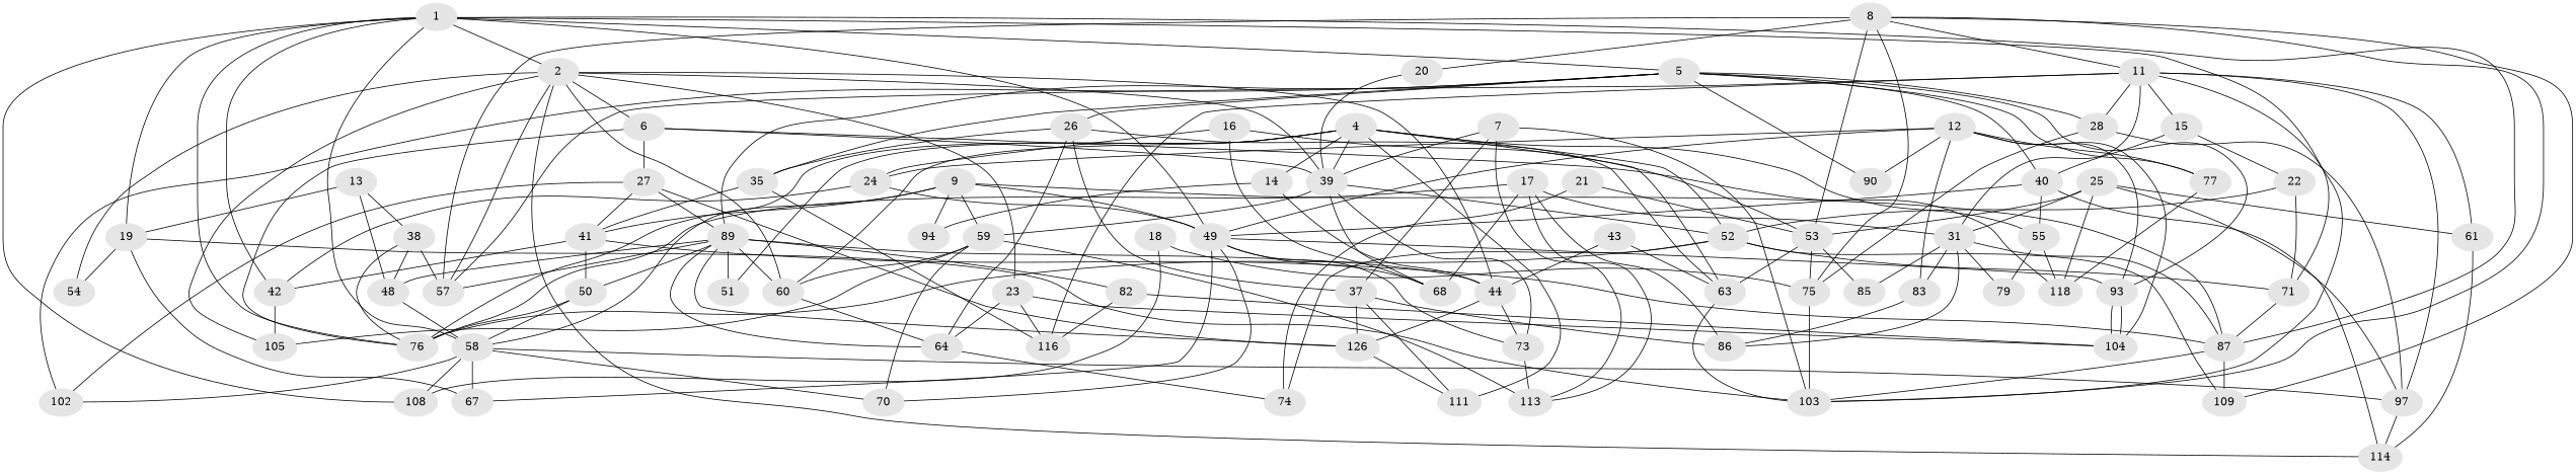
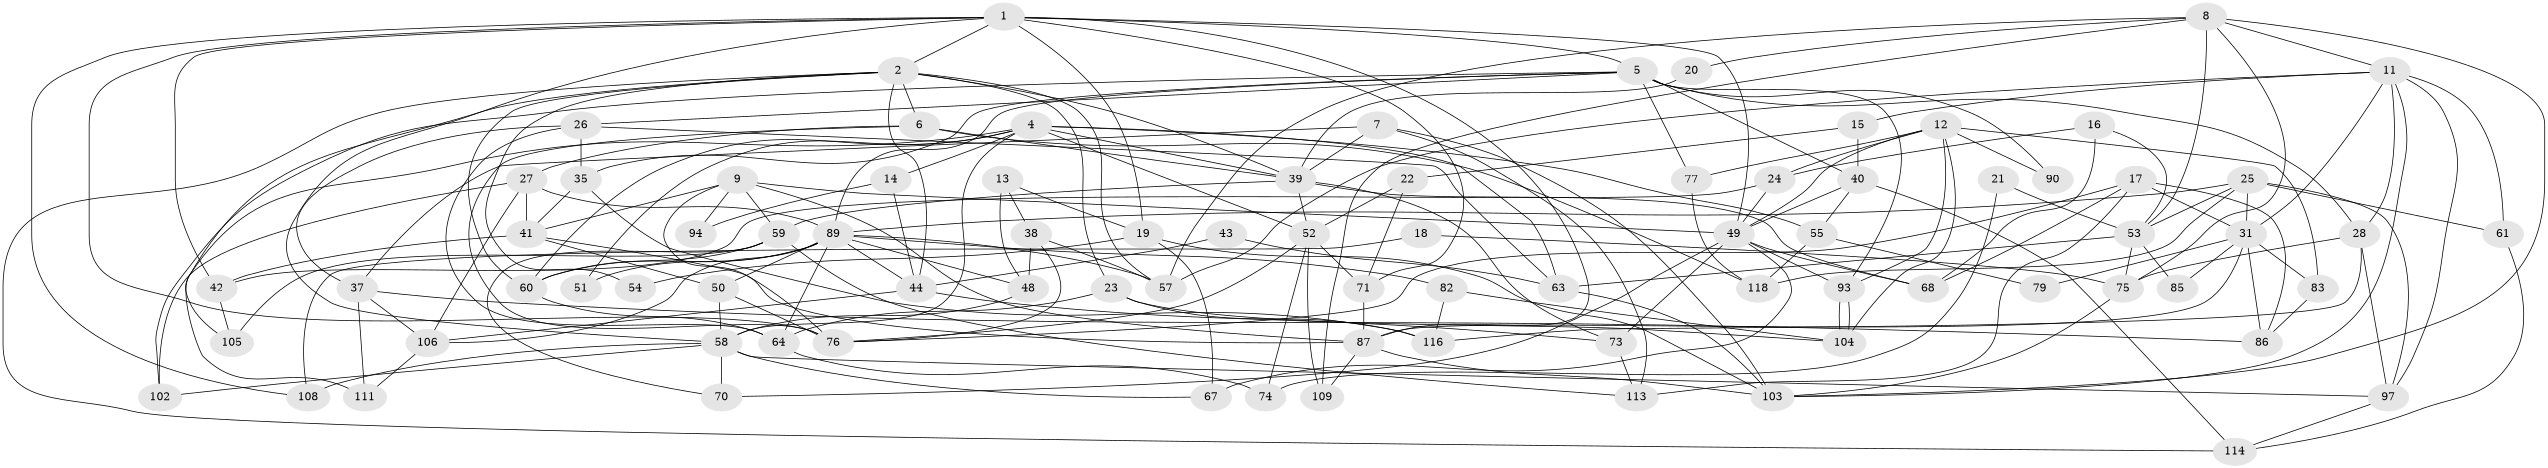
  graph {
    node [color=gray90 style=filled]
    1 [super="+34"]
    2 [super="+32+98"]
    5 [super="+10+33"]
    19
    42
    49 [super="+84"]
    58 [super="+72"]
    71
    76 [super="+112"]
    87 [super="+100"]
    108
    6
    23
    39 [super="+47"]
    44
    54
    57 [super="+117+69"]
    60
    105
    114
    26 [super="+56"]
    28
    n23 [label=89 super="+89+46"]
    35
    40 [super="+88"]
    77
    90
    93
    102
    103
    67
    68
    73 [super="+96"]
    70
    97
    109
    27
    118
    64 [super="+65"]
    116
    104
    52
    59 [super="+101"]
-   106 [super="+107" label=126]
+   106 [super="+107"]
    20
    74
    4 [super="+45+92"]
    14
    51
    55
    63
    111
    94
    79
    37 [super="+78"]
    75 [super="+119"]
    48
    50
    82
    41
    86 [super="+99"]
    7
    113
    8 [super="+115"]
    11 [super="+66"]
    53
    15
    31 [super="+95"]
    61
    85
    9 [super="+120"]
    22
    17
    83
    12 [super="+62"]
    24
    13
    38 [super="+110"]
    16
    18
    21
    25 [super="+30"]
    43
    1 -- 2
    1 -- 5
    1 -- 19
    1 -- 42
    1 -- 49
    1 -- 58
    1 -- 71
    1 -- 76
    1 -- 87
    1 -- 108
    2 -- 6
    2 -- 23
    2 -- 39
    2 -- 44
    2 -- 54
    2 -- 57
    2 -- 60
    2 -- 105
    2 -- 114
    5 -- 26
    5 -- 28
    5 -- n23
    5 -- 35
    5 -- 40
    5 -- 77
    5 -- 90
    5 -- 93
    5 -- 102
    19 -- 54
    19 -- 103
    19 -- 67
    42 -- 105
    49 -- 93
    49 -- 67
    49 -- 68
    49 -- 73
    49 -- 70
    58 -- 108
    58 -- 102
    58 -- 67
    58 -- 70
    58 -- 97
    71 -- 87
    87 -- 103
    87 -- 109
    6 -- 76
    6 -- 39
    6 -- 27
    6 -- 118
    23 -- 64
    23 -- 116
    23 -- 104
    39 -- 68
    39 -- 73
    39 -- 52 [weight=2]
    39 -- 59
    44 -- 73
    44 -- 106
    60 -- 64
    26 -- 35
    26 -- 64
    26 -- 63
    26 -- 37
    28 -- 97
    28 -- 75
    n23 -- 44
    n23 -- 57 [weight=2]
    n23 -- 60
    n23 -- 64
    n23 -- 106
    n23 -- 51
    n23 -- 48
    n23 -- 50
    n23 -- 82
    35 -- 116
    35 -- 41
    40 -- 49
    40 -- 114
    40 -- 55
    77 -- 118
    93 -- 104
    93 -- 104
    73 -- 113
    97 -- 114
    27 -- n23
    27 -- 102
    27 -- 106
    27 -- 41
    64 -- 74
    52 -- 71
    52 -- 76
    52 -- 109
    52 -- 74
    59 -- 60
    59 -- 105
    59 -- 70
    59 -- 113
    106 -- 111
    20 -- 39
    4 -- 58
    4 -- 39 [weight=2]
    4 -- 60
    4 -- 52
    4 -- 14
    4 -- 51
    4 -- 55
    4 -- 63
    4 -- 111
    14 -- 44
    14 -- 94
    55 -- 118
    55 -- 79
    63 -- 103
    37 -- 106
    37 -- 111
    37 -- 86
    75 -- 103
    48 -- 58
    50 -- 58
    50 -- 76
    82 -- 116
    82 -- 104
    41 -- 42
    41 -- 87
    41 -- 50
    7 -- 39
    7 -- 103
    7 -- 37
    7 -- 113
    8 -- 57
    8 -- 103
    8 -- 109
    8 -- 20
    8 -- 75
    8 -- 11
    8 -- 53 [weight=2]
    11 -- 57
    11 -- 28
    11 -- 103
    11 -- 97
-   11 -- 116
+   28 -- 116
    11 -- 15
    11 -- 31
    11 -- 61
    53 -- 63
    53 -- 75
    53 -- 85
    15 -- 40
    15 -- 22
    31 -- 87
    31 -- 79
    31 -- 86
    31 -- 85
    31 -- 83
    61 -- 114
    9 -- 49
    9 -- 76
    9 -- 87
    9 -- 59
    9 -- 94
    9 -- 41
    22 -- 71
    22 -- 52
    17 -- 76
    17 -- 68
    17 -- 86
    17 -- 113
    17 -- 31
    83 -- 86
    12 -- 49
    12 -- 77
    12 -- 90
    12 -- 93
    12 -- 104
    12 -- 83
    12 -- 24
    24 -- 42
    24 -- 49
    13 -- 19
    13 -- 48
    13 -- 38
    38 -- 76
    38 -- 57
    38 -- 48
    16 -- 68
    16 -- 53
    16 -- 24
    18 -- 108
    18 -- 75
    21 -- 74
    21 -- 53
+   25 -- n23
    25 -- 97
    25 -- 118
    25 -- 53
    25 -- 31
    25 -- 61
    43 -- 44
    43 -- 63
  }
